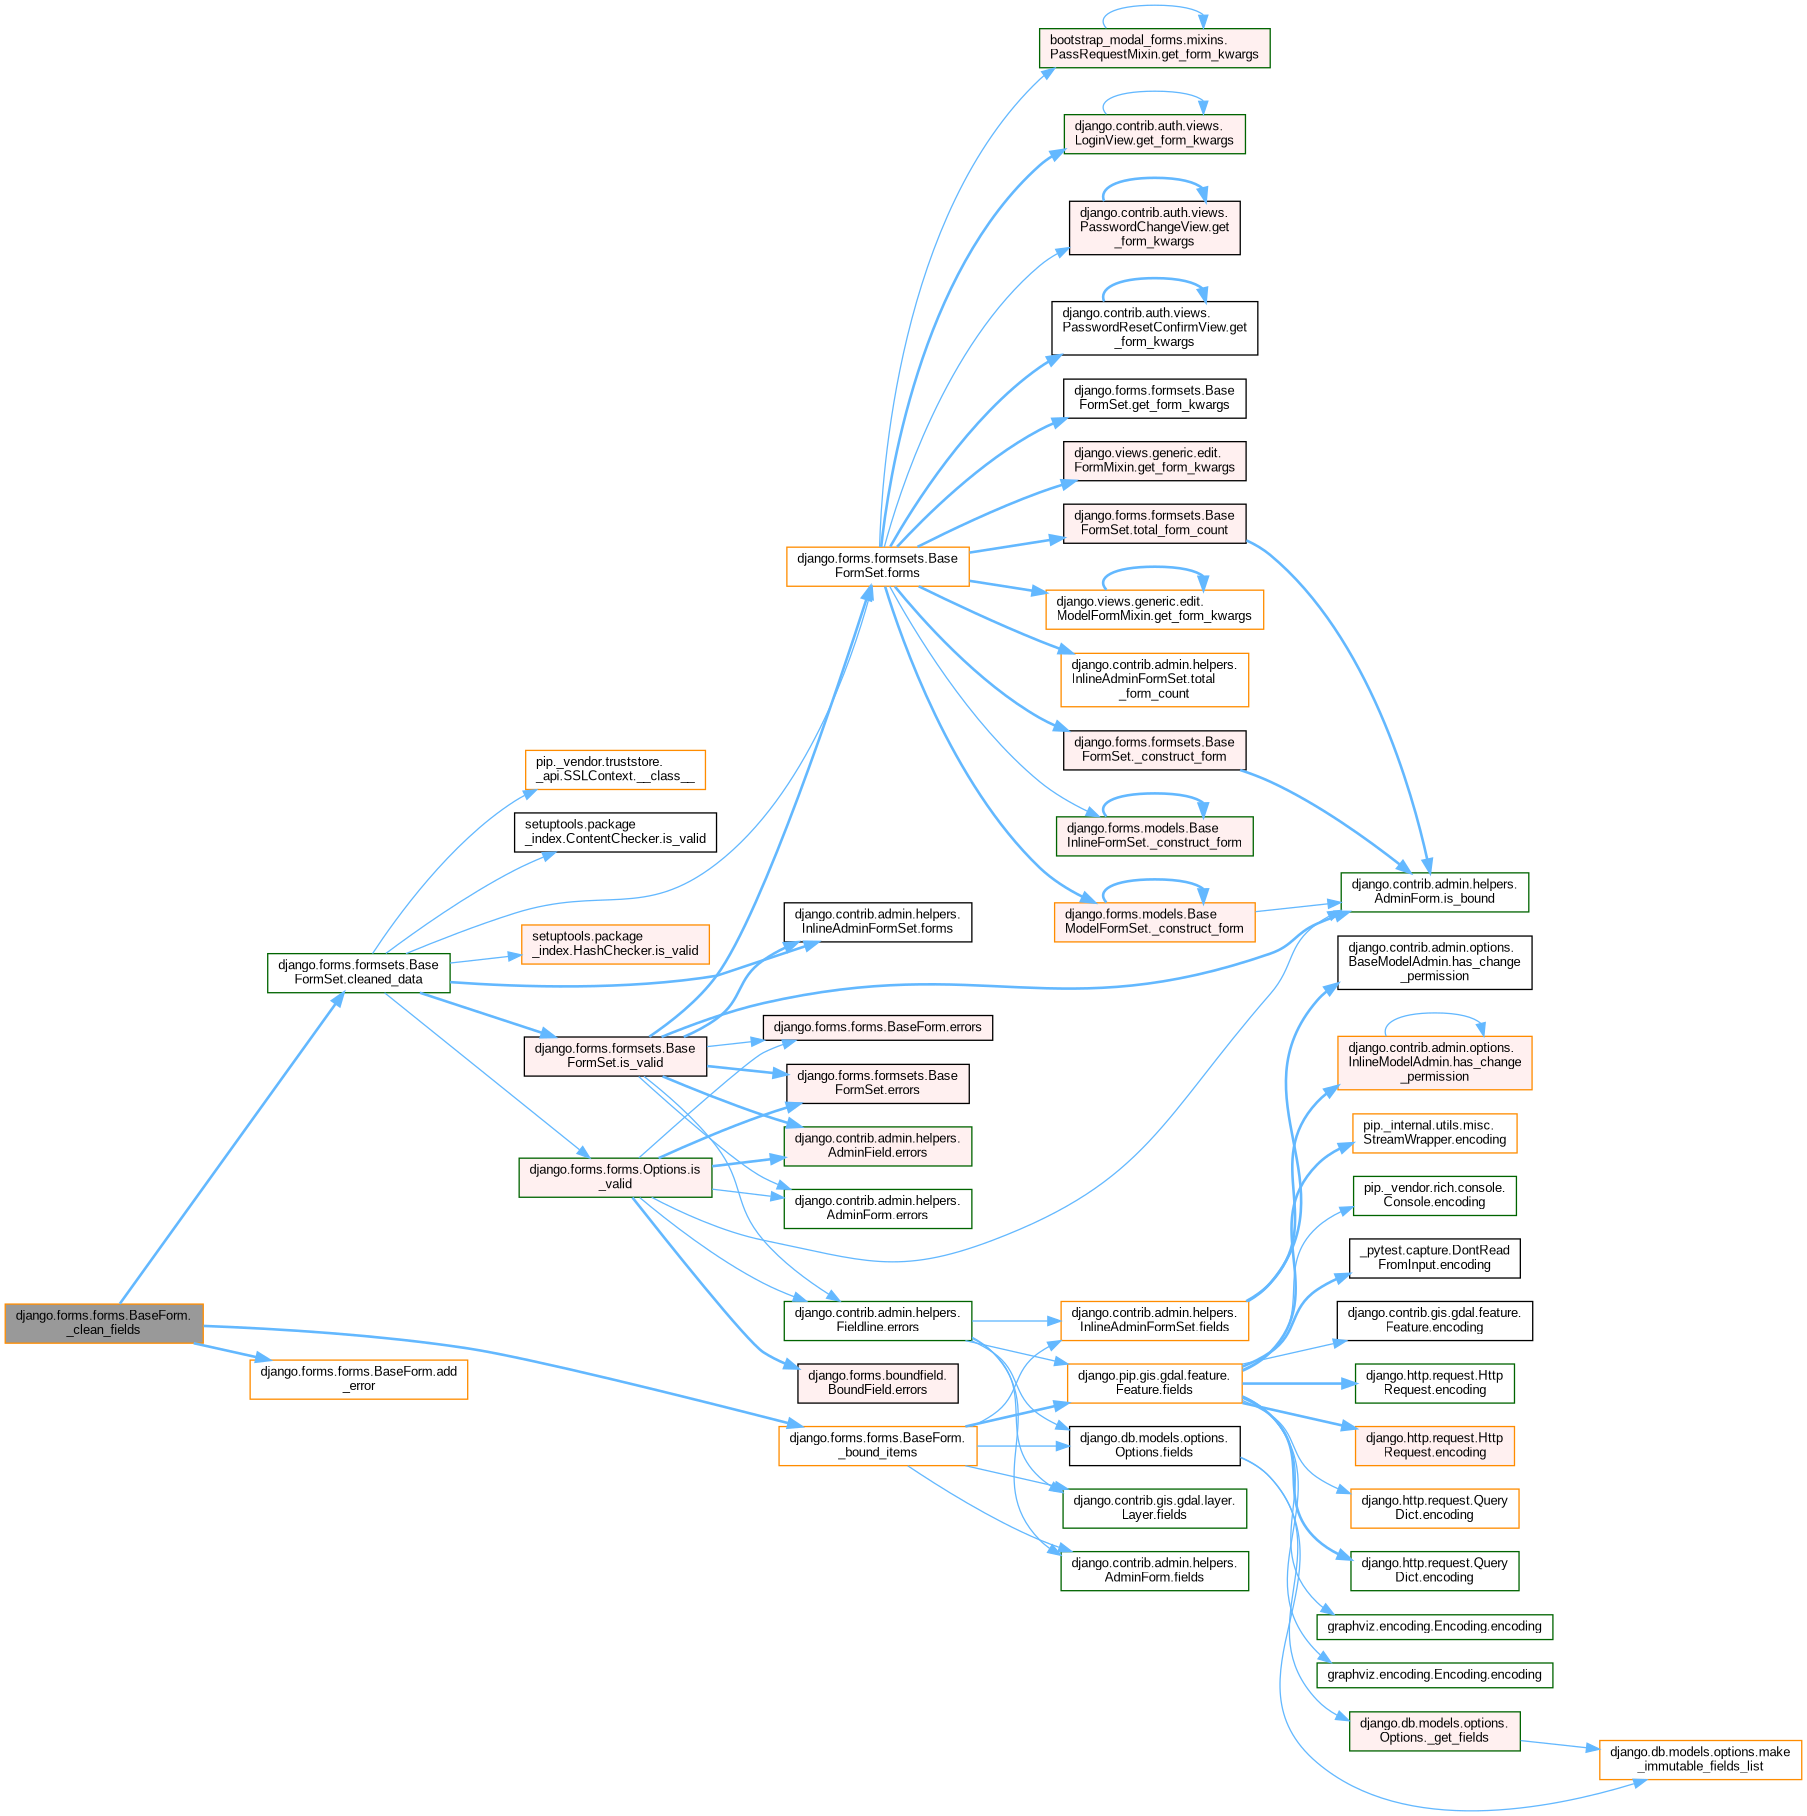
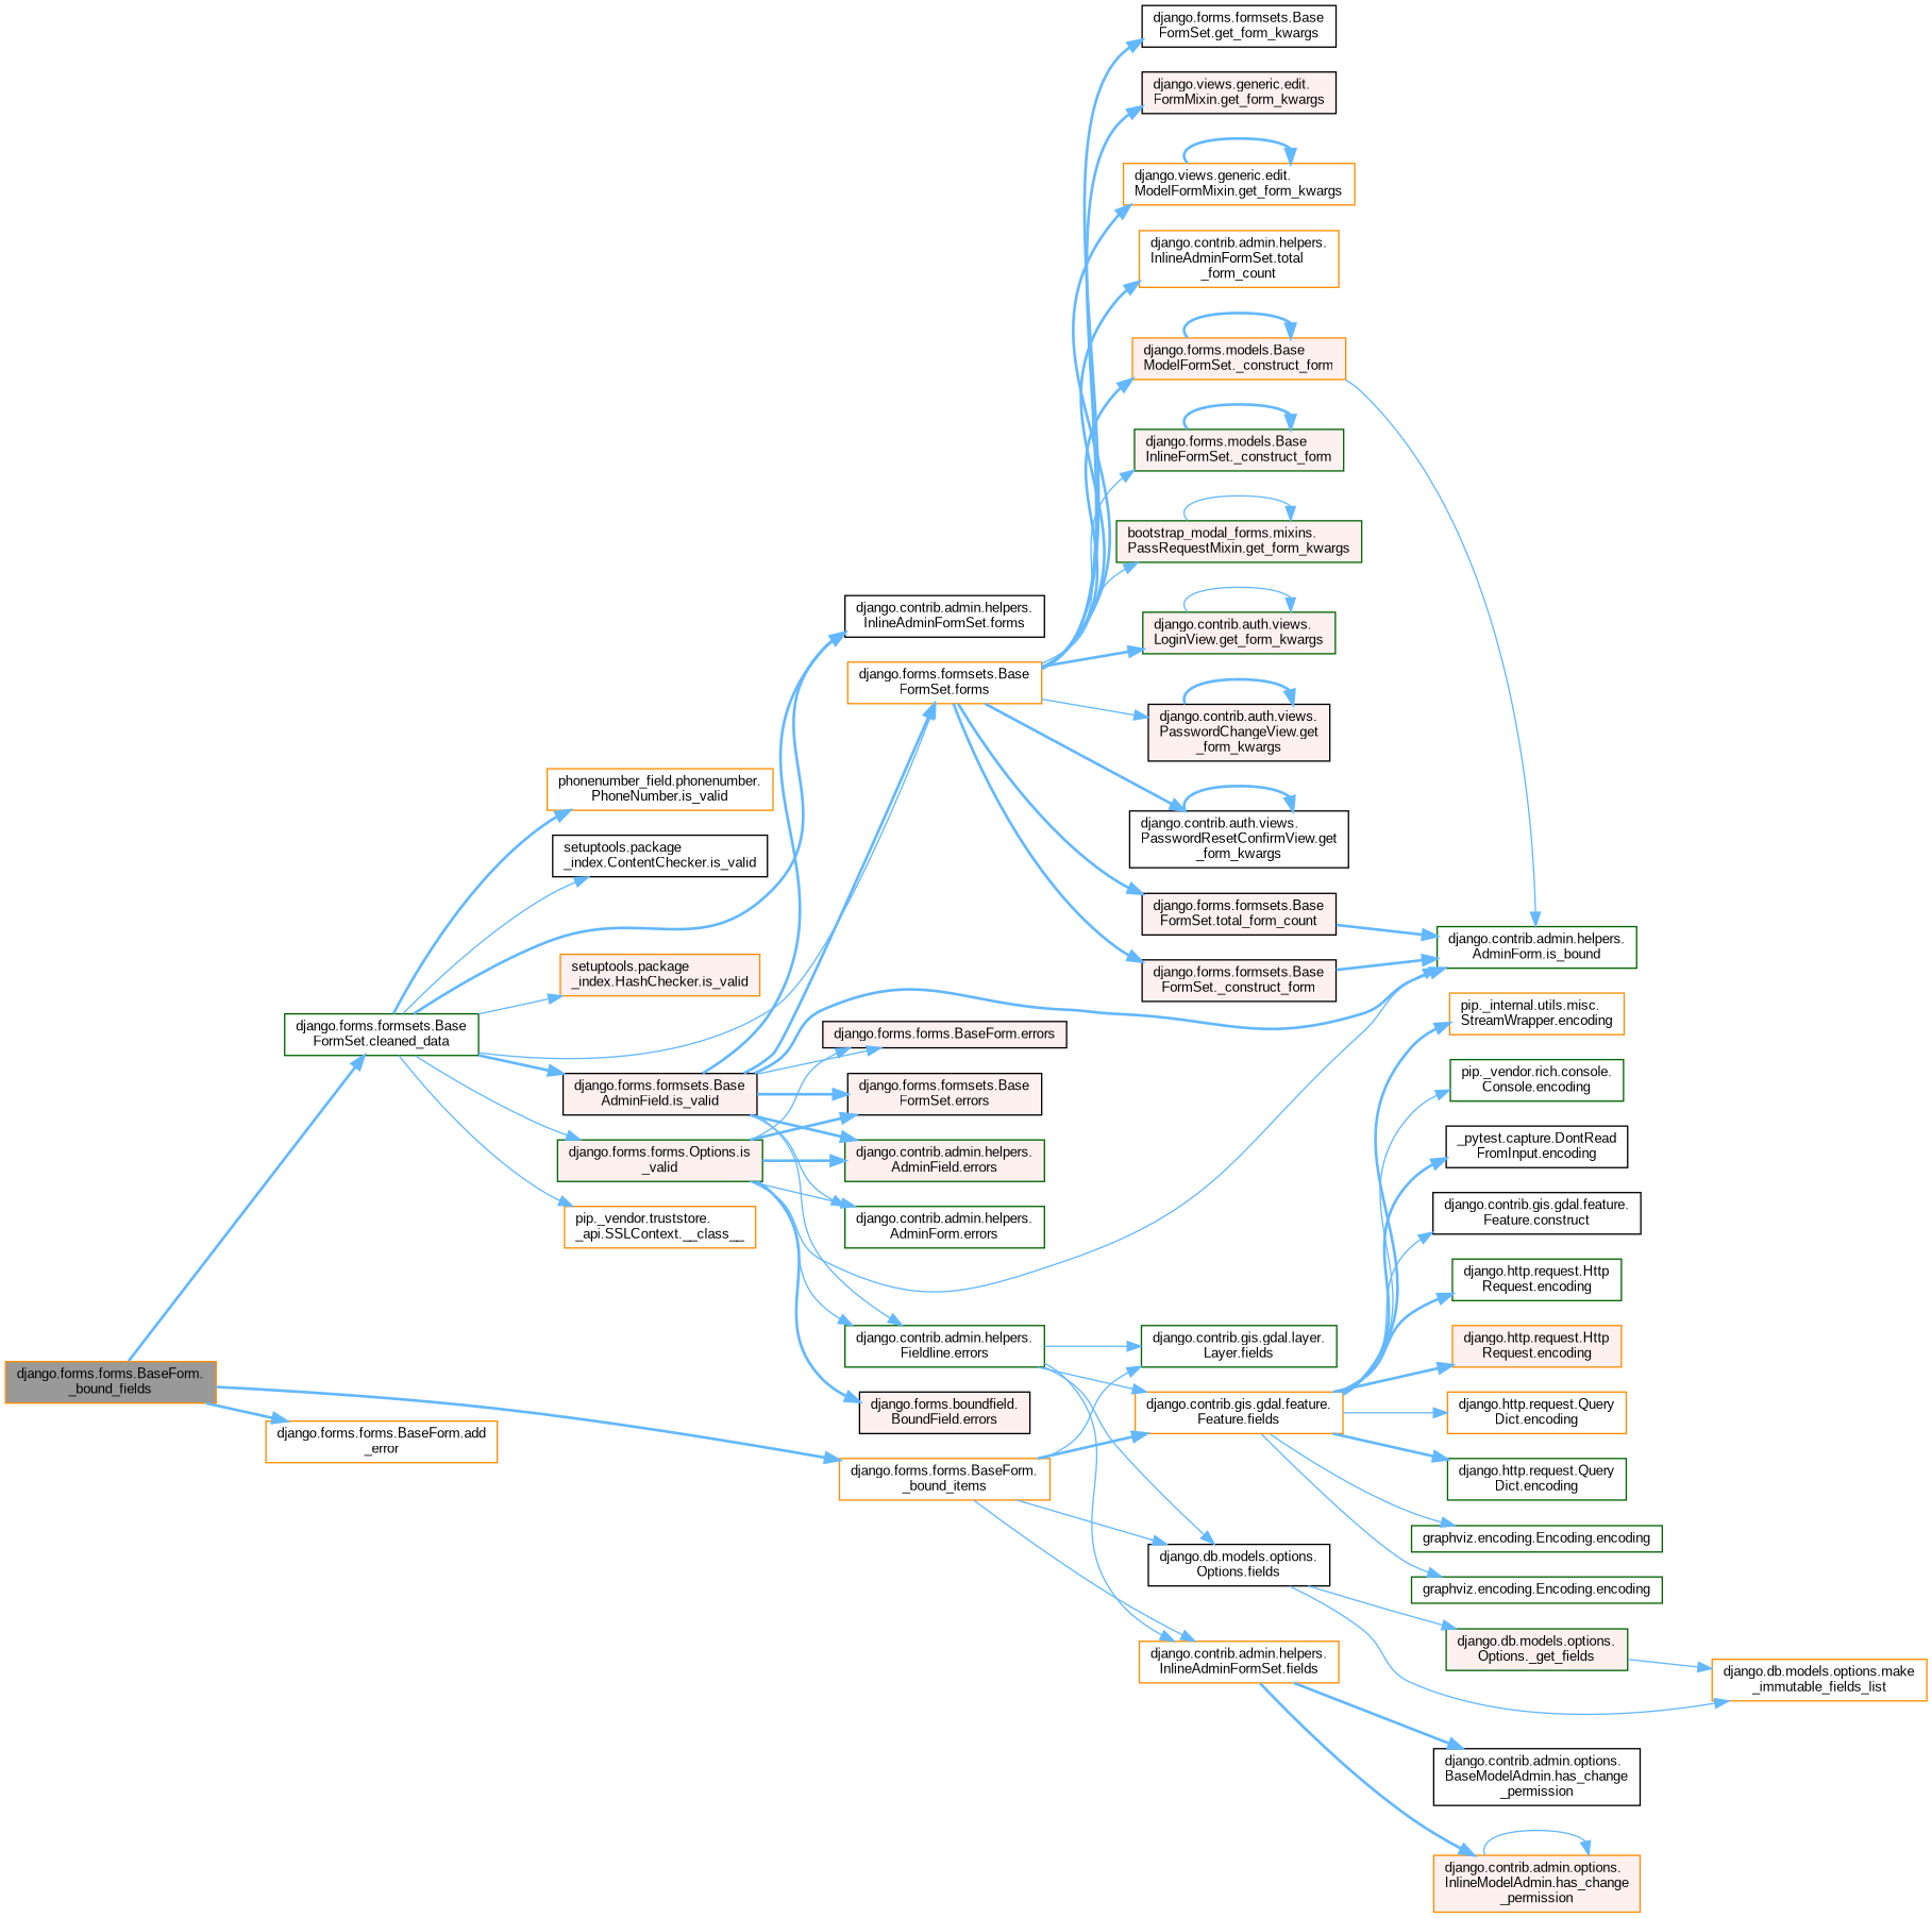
  digraph {
    fontname="Liberation Sans"
    rankdir=LR
    node [color=darkorange fillcolor=white fontname="Liberation Sans" fontsize=10 shape=box style=filled]
    edge [color=steelblue1 fontname="Liberation Sans" fontsize=10 labelfontname=Helvetica labelfontsize=10 style=bold]
-   n1 [fillcolor=grey60 fontcolor=black height=0.2 label="django.forms.forms.BaseForm.\l_clean_fields" width=0.4]
+   n1 [fillcolor=grey60 fontcolor=black height=0.2 label="django.forms.forms.BaseForm.\l_bound_fields" width=0.4]
    n2 [height=0.2 label="django.forms.forms.BaseForm.\l_bound_items" width=0.4]
    n3 [height=0.2 label="django.forms.forms.BaseForm.add\l_error" width=0.4]
    n4 [color=darkgreen height=0.2 label="django.forms.formsets.Base\lFormSet.cleaned_data" width=0.4]
-   n5 [color=darkgreen height=0.2 label="django.contrib.admin.helpers.\lAdminForm.fields" width=0.4]
    n6 [height=0.2 label="django.contrib.admin.helpers.\lInlineAdminFormSet.fields" width=0.4]
-   n7 [height=0.2 label="django.pip.gis.gdal.feature.\lFeature.fields" width=0.4]
+   n7 [height=0.2 label="django.contrib.gis.gdal.feature.\lFeature.fields" width=0.4]
    n8 [color=darkgreen height=0.2 label="django.contrib.gis.gdal.layer.\lLayer.fields" width=0.4]
    n9 [color=black height=0.2 label="django.db.models.options.\lOptions.fields" width=0.4]
    n10 [height=0.2 label="pip._vendor.truststore.\l_api.SSLContext.__class__" width=0.4]
    n11 [color=black height=0.2 label="django.contrib.admin.helpers.\lInlineAdminFormSet.forms" width=0.4]
    n12 [height=0.2 label="django.forms.formsets.Base\lFormSet.forms" width=0.4]
    n13 [color=darkgreen fillcolor="#FFF0F0" height=0.2 label="django.forms.forms.Options.is\l_valid" width=0.4]
-   n14 [color=black fillcolor="#FFF0F0" height=0.2 label="django.forms.formsets.Base\lFormSet.is_valid" width=0.4]
+   n14 [color=black fillcolor="#FFF0F0" height=0.2 label="django.forms.formsets.Base\lAdminField.is_valid" width=0.4]
+   n15 [height=0.2 label="phonenumber_field.phonenumber.\lPhoneNumber.is_valid" width=0.4]
    n16 [color=black height=0.2 label="setuptools.package\l_index.ContentChecker.is_valid" width=0.4]
    n17 [fillcolor="#FFF0F0" height=0.2 label="setuptools.package\l_index.HashChecker.is_valid" width=0.4]
    n18 [color=black height=0.2 label="django.contrib.admin.options.\lBaseModelAdmin.has_change\l_permission" width=0.4]
    n19 [fillcolor="#FFF0F0" height=0.2 label="django.contrib.admin.options.\lInlineModelAdmin.has_change\l_permission" width=0.4]
    n20 [color=black height=0.2 label="_pytest.capture.DontRead\lFromInput.encoding" width=0.4]
-   n21 [color=black height=0.2 label="django.contrib.gis.gdal.feature.\lFeature.encoding" width=0.4]
+   n21 [color=black height=0.2 label="django.contrib.gis.gdal.feature.\lFeature.construct" width=0.4]
    n22 [color=darkgreen height=0.2 label="django.http.request.Http\lRequest.encoding" width=0.4]
    n23 [fillcolor="#FFF0F0" height=0.2 label="django.http.request.Http\lRequest.encoding" width=0.4]
    n24 [height=0.2 label="django.http.request.Query\lDict.encoding" width=0.4]
    n25 [color=darkgreen height=0.2 label="django.http.request.Query\lDict.encoding" width=0.4]
    n26 [color=darkgreen height=0.2 label="graphviz.encoding.Encoding.encoding" width=0.4]
    n27 [color=darkgreen height=0.2 label="graphviz.encoding.Encoding.encoding" width=0.4]
    n28 [height=0.2 label="pip._internal.utils.misc.\lStreamWrapper.encoding" width=0.4]
    n29 [color=darkgreen height=0.2 label="pip._vendor.rich.console.\lConsole.encoding" width=0.4]
    n30 [color=darkgreen fillcolor="#FFF0F0" height=0.2 label="django.db.models.options.\lOptions._get_fields" width=0.4]
    n31 [height=0.2 label="django.db.models.options.make\l_immutable_fields_list" width=0.4]
    n32 [color=black fillcolor="#FFF0F0" height=0.2 label="django.forms.formsets.Base\lFormSet._construct_form" width=0.4]
    n33 [color=darkgreen fillcolor="#FFF0F0" height=0.2 label="django.forms.models.Base\lInlineFormSet._construct_form" width=0.4]
    n34 [fillcolor="#FFF0F0" height=0.2 label="django.forms.models.Base\lModelFormSet._construct_form" width=0.4]
    n35 [color=darkgreen fillcolor="#FFF0F0" height=0.2 label="bootstrap_modal_forms.mixins.\lPassRequestMixin.get_form_kwargs" width=0.4]
    n36 [color=darkgreen fillcolor="#FFF0F0" height=0.2 label="django.contrib.auth.views.\lLoginView.get_form_kwargs" width=0.4]
    n37 [color=black fillcolor="#FFF0F0" height=0.2 label="django.contrib.auth.views.\lPasswordChangeView.get\l_form_kwargs" width=0.4]
    n38 [color=black height=0.2 label="django.contrib.auth.views.\lPasswordResetConfirmView.get\l_form_kwargs" width=0.4]
    n39 [color=black height=0.2 label="django.forms.formsets.Base\lFormSet.get_form_kwargs" width=0.4]
    n40 [color=black fillcolor="#FFF0F0" height=0.2 label="django.views.generic.edit.\lFormMixin.get_form_kwargs" width=0.4]
    n41 [height=0.2 label="django.views.generic.edit.\lModelFormMixin.get_form_kwargs" width=0.4]
    n42 [height=0.2 label="django.contrib.admin.helpers.\lInlineAdminFormSet.total\l_form_count" width=0.4]
    n43 [color=black fillcolor="#FFF0F0" height=0.2 label="django.forms.formsets.Base\lFormSet.total_form_count" width=0.4]
    n44 [color=darkgreen height=0.2 label="django.contrib.admin.helpers.\lAdminForm.is_bound" width=0.4]
    n45 [color=darkgreen fillcolor="#FFF0F0" height=0.2 label="django.contrib.admin.helpers.\lAdminField.errors" width=0.4]
    n46 [color=darkgreen height=0.2 label="django.contrib.admin.helpers.\lAdminForm.errors" width=0.4]
    n47 [color=darkgreen height=0.2 label="django.contrib.admin.helpers.\lFieldline.errors" width=0.4]
    n48 [color=black fillcolor="#FFF0F0" height=0.2 label="django.forms.boundfield.\lBoundField.errors" width=0.4]
    n49 [color=black fillcolor="#FFF0F0" height=0.2 label="django.forms.forms.BaseForm.errors" width=0.4]
    n50 [color=black fillcolor="#FFF0F0" height=0.2 label="django.forms.formsets.Base\lFormSet.errors" width=0.4]
    n1 -> n2
    n1 -> n3
    n1 -> n4
-   n2 -> n5 [style=solid]
    n2 -> n6 [style=solid]
    n2 -> n7
    n2 -> n8 [style=solid]
    n2 -> n9 [style=solid]
    n4 -> n10 [style=solid]
    n4 -> n11
    n4 -> n12 [style=solid]
    n4 -> n13 [style=solid]
    n4 -> n14
+   n4 -> n15
    n4 -> n16 [style=solid]
    n4 -> n17 [style=solid]
    n6 -> n18
    n6 -> n19
    n7 -> n20
    n7 -> n21 [style=solid]
    n7 -> n22
    n7 -> n23
    n7 -> n24 [style=solid]
    n7 -> n25
    n7 -> n26 [style=solid]
    n7 -> n27 [style=solid]
    n7 -> n28
    n7 -> n29 [style=solid]
    n9 -> n30 [style=solid]
    n9 -> n31 [style=solid]
    n12 -> n32
    n12 -> n33 [style=solid]
    n12 -> n34
    n12 -> n35 [style=solid]
    n12 -> n36
    n12 -> n37 [style=solid]
    n12 -> n38
    n12 -> n39
    n12 -> n40
    n12 -> n41
    n12 -> n42
    n12 -> n43
    n13 -> n44 [style=solid]
    n13 -> n45
    n13 -> n46 [style=solid]
    n13 -> n47 [style=solid]
    n13 -> n48
    n13 -> n49 [style=solid]
    n13 -> n50
    n14 -> n11
    n14 -> n12
    n14 -> n44
    n14 -> n45
    n14 -> n46 [style=solid]
    n14 -> n47 [style=solid]
    n14 -> n49 [style=solid]
    n14 -> n50
    n19 -> n19 [style=solid]
    n30 -> n31 [style=solid]
    n32 -> n44
    n33 -> n33
    n34 -> n34
    n34 -> n44 [style=solid]
    n35 -> n35 [style=solid]
    n36 -> n36 [style=solid]
    n37 -> n37
    n38 -> n38
    n41 -> n41
    n43 -> n44
-   n47 -> n5 [style=solid]
    n47 -> n6 [style=solid]
    n47 -> n7 [style=solid]
    n47 -> n8 [style=solid]
    n47 -> n9 [style=solid]
  }
